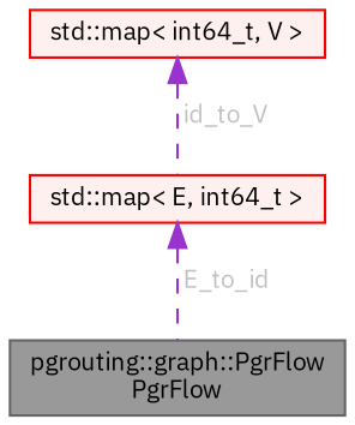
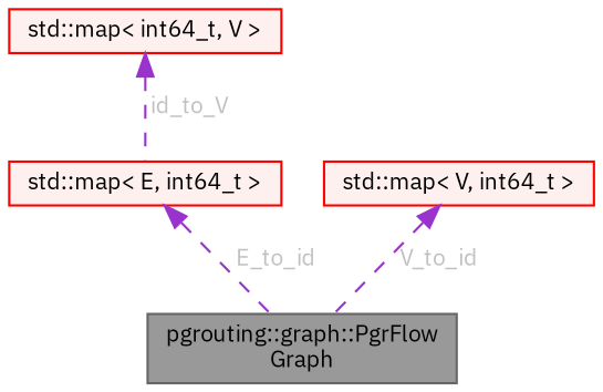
  digraph {
    fontname="IBM Plex Sans"
    node [color=red fillcolor="#FFF0F0" fontname="IBM Plex Sans" fontsize=10 shape=box style=filled]
    edge [color=darkorchid3 dir=back fontcolor=grey fontname="IBM Plex Sans" fontsize=10 labelfontname=Helvetica labelfontsize=10 style=dashed]
-   n1 [color=gray40 fillcolor=grey60 fontcolor=black height=0.2 label="pgrouting::graph::PgrFlow\lPgrFlow" width=0.4]
+   n1 [color=gray40 fillcolor=grey60 fontcolor=black height=0.2 label="pgrouting::graph::PgrFlow\lGraph" width=0.4]
    n2 [height=0.2 label="std::map\< int64_t, V \>" width=0.4]
    n3 [height=0.2 label="std::map\< E, int64_t \>" width=0.4]
+   n4 [height=0.2 label="std::map\< V, int64_t \>" width=0.4]
    n2 -> n3 [label=" id_to_V"]
    n3 -> n1 [label=" E_to_id"]
+   n4 -> n1 [label=" V_to_id"]
  }
